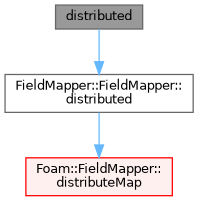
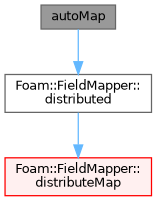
  digraph {
    rankdir=TB
    node [fontname=Helvetica fontsize=10 shape=box style=filled]
    edge [color=steelblue1 fontname=Helvetica fontsize=10 labelfontname=Helvetica labelfontsize=10 style=solid]
-   n1 [color=gray40 fillcolor=grey60 fontcolor=black height=0.2 label=distributed width=0.4]
-   n2 [color=grey40 fillcolor=white height=0.2 label="FieldMapper::FieldMapper::\ldistributed" width=0.4]
+   n1 [color=gray40 fillcolor=grey60 fontcolor=black height=0.2 label=autoMap width=0.4]
+   n2 [color=grey40 fillcolor=white height=0.2 label="Foam::FieldMapper::\ldistributed" width=0.4]
    n3 [color=red fillcolor="#FFF0F0" height=0.2 label="Foam::FieldMapper::\ldistributeMap" width=0.4]
    n1 -> n2
    n2 -> n3
  }
